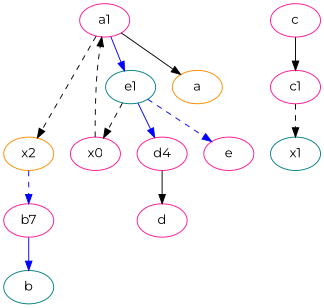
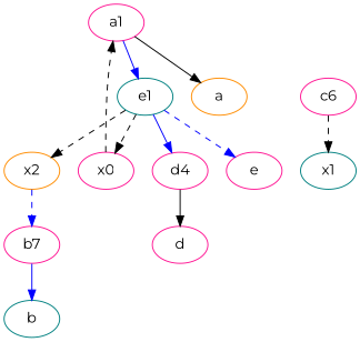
  digraph {
    fontname=Montserrat
    node [color=deeppink fontname=Montserrat]
    edge [color=black fontname=Montserrat style=solid]
    n1 [label=b7]
    b [color=teal]
    x1 [color=teal]
    x0
    a1
    x2 [color=darkorange]
-   c
-   c1
+   c1 [label=c6]
    e1 [color=teal]
    n10 [label=d4]
    e
    d
    a [color=darkorange]
    n1 -> b [color=blue]
    x0 -> a1 [style=dashed]
-   a1 -> x2 [style=dashed]
+   e1 -> x2 [style=dashed]
    a1 -> e1 [color=blue]
    a1 -> a
    x2 -> n1 [color=blue style=dashed]
-   c -> c1
    c1 -> x1 [style=dashed]
    e1 -> x0 [style=dashed]
    e1 -> n10 [color=blue]
    e1 -> e [color=blue style=dashed]
    n10 -> d
  }
